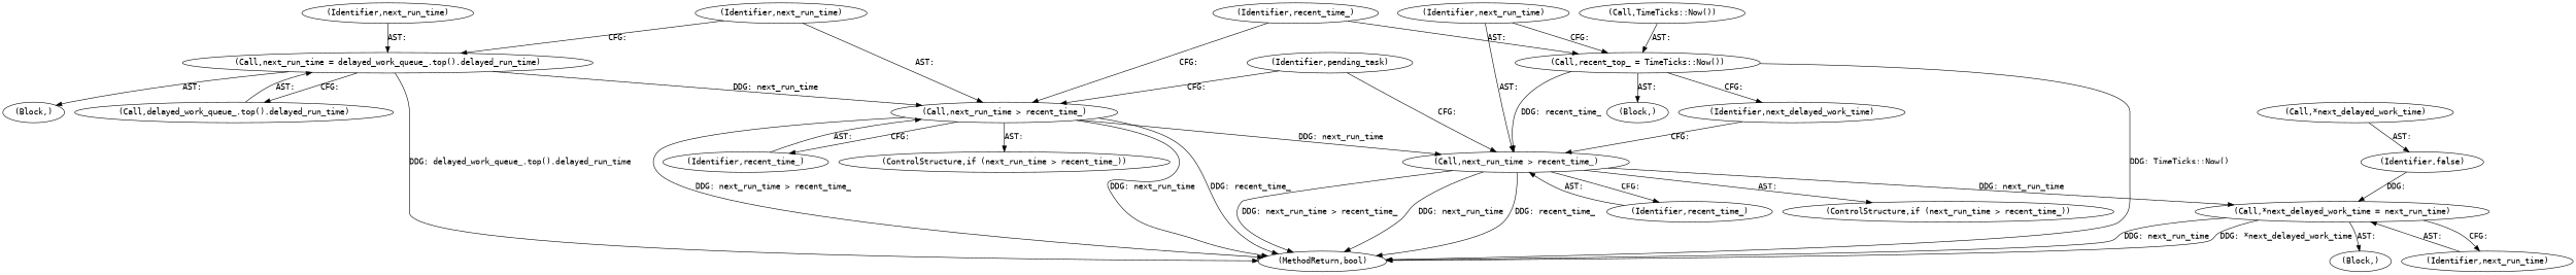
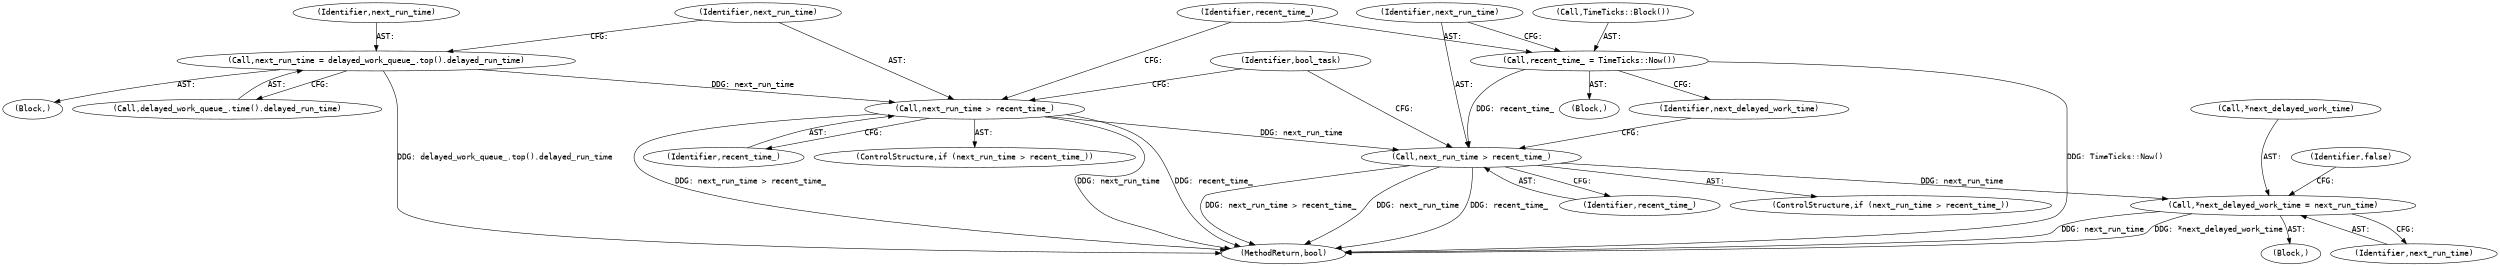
  digraph {
    fontname="DejaVu Sans Mono"
    node [fontname="DejaVu Sans Mono"]
    edge [fontname="DejaVu Sans Mono"]
    n1 [label="(Call,*next_delayed_work_time = next_run_time)"]
    n2 [label="(Identifier,next_run_time)"]
    n3 [label="(Block,)"]
    n4 [label="(MethodReturn,bool)"]
    n5 [label="(Call,next_run_time > recent_time_)"]
    n6 [label="(Identifier,recent_time_)"]
    n7 [label="(ControlStructure,if (next_run_time > recent_time_))"]
    n8 [label="(Call,next_run_time > recent_time_)"]
    n9 [label="(Identifier,recent_time_)"]
    n10 [label="(ControlStructure,if (next_run_time > recent_time_))"]
    n11 [label="(Call,next_run_time = delayed_work_queue_.top().delayed_run_time)"]
    n12 [label="(Block,)"]
-   n13 [label="(Call,delayed_work_queue_.top().delayed_run_time)"]
-   n14 [label="(Call,recent_top_ = TimeTicks::Now())"]
+   n13 [label="(Call,delayed_work_queue_.time().delayed_run_time)"]
+   n14 [label="(Call,recent_time_ = TimeTicks::Now())"]
    n15 [label="(Block,)"]
    n16 [label="(Identifier,next_delayed_work_time)"]
-   n17 [label="(Call,TimeTicks::Now())"]
-   n18 [label="(Identifier,pending_task)"]
+   n17 [label="(Call,TimeTicks::Block())"]
+   n18 [label="(Identifier,bool_task)"]
    n19 [label="(Identifier,next_run_time)"]
    n20 [label="(Call,*next_delayed_work_time)"]
    n21 [label="(Identifier,next_run_time)"]
    n22 [label="(Identifier,recent_time_)"]
    n23 [label="(Identifier,next_run_time)"]
    n24 [label="(Identifier,false)"]
    n1 -> n2 [label="CFG: "]
    n1 -> n3 [label="AST: "]
    n1 -> n4 [label="DDG: next_run_time"]
    n1 -> n4 [label="DDG: *next_delayed_work_time"]
    n2 -> n1 [label="AST: "]
    n5 -> n1 [label="DDG: next_run_time"]
    n5 -> n4 [label="DDG: next_run_time > recent_time_"]
    n5 -> n4 [label="DDG: next_run_time"]
    n5 -> n4 [label="DDG: recent_time_"]
    n5 -> n6 [label="CFG: "]
    n5 -> n7 [label="AST: "]
    n6 -> n5 [label="AST: "]
    n8 -> n4 [label="DDG: next_run_time > recent_time_"]
    n8 -> n4 [label="DDG: next_run_time"]
    n8 -> n4 [label="DDG: recent_time_"]
    n8 -> n5 [label="DDG: next_run_time"]
    n8 -> n9 [label="CFG: "]
    n8 -> n10 [label="AST: "]
    n9 -> n8 [label="AST: "]
    n11 -> n4 [label="DDG: delayed_work_queue_.top().delayed_run_time"]
    n11 -> n8 [label="DDG: next_run_time"]
    n11 -> n12 [label="AST: "]
    n11 -> n13 [label="CFG: "]
    n13 -> n11 [label="AST: "]
    n14 -> n4 [label="DDG: TimeTicks::Now()"]
    n14 -> n5 [label="DDG: recent_time_"]
    n14 -> n15 [label="AST: "]
    n14 -> n16 [label="CFG: "]
    n16 -> n5 [label="CFG: "]
    n17 -> n14 [label="AST: "]
    n18 -> n5 [label="CFG: "]
    n18 -> n8 [label="CFG: "]
    n19 -> n11 [label="AST: "]
-   n20 -> n24 [label="AST: "]
+   n20 -> n1 [label="AST: "]
    n21 -> n8 [label="AST: "]
    n21 -> n11 [label="CFG: "]
    n22 -> n8 [label="CFG: "]
    n22 -> n14 [label="AST: "]
    n23 -> n5 [label="AST: "]
    n23 -> n14 [label="CFG: "]
-   n24 -> n1 [label="DDG: "]
+   n24 -> n1 [label="CFG: "]
  }
